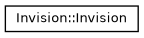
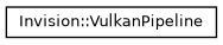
  digraph {
    rankdir=LR
-   n1 [color=black fillcolor=white fontname=Helvetica fontsize=10 height=0.2 label="Invision::Invision" shape=record style=filled width=0.4]
+   n1 [color=black fillcolor=white fontname=Helvetica fontsize=10 height=0.2 label="Invision::VulkanPipeline" shape=record style=filled width=0.4]
  }
